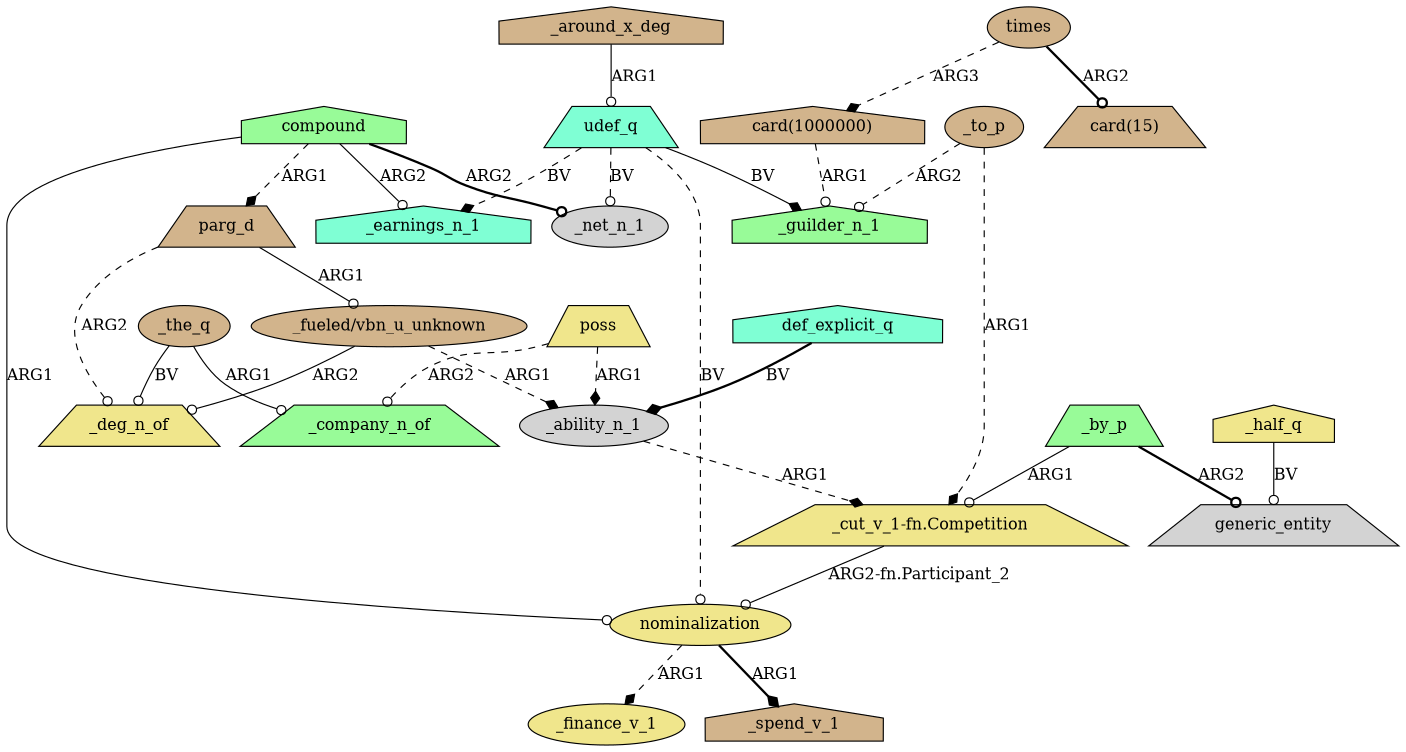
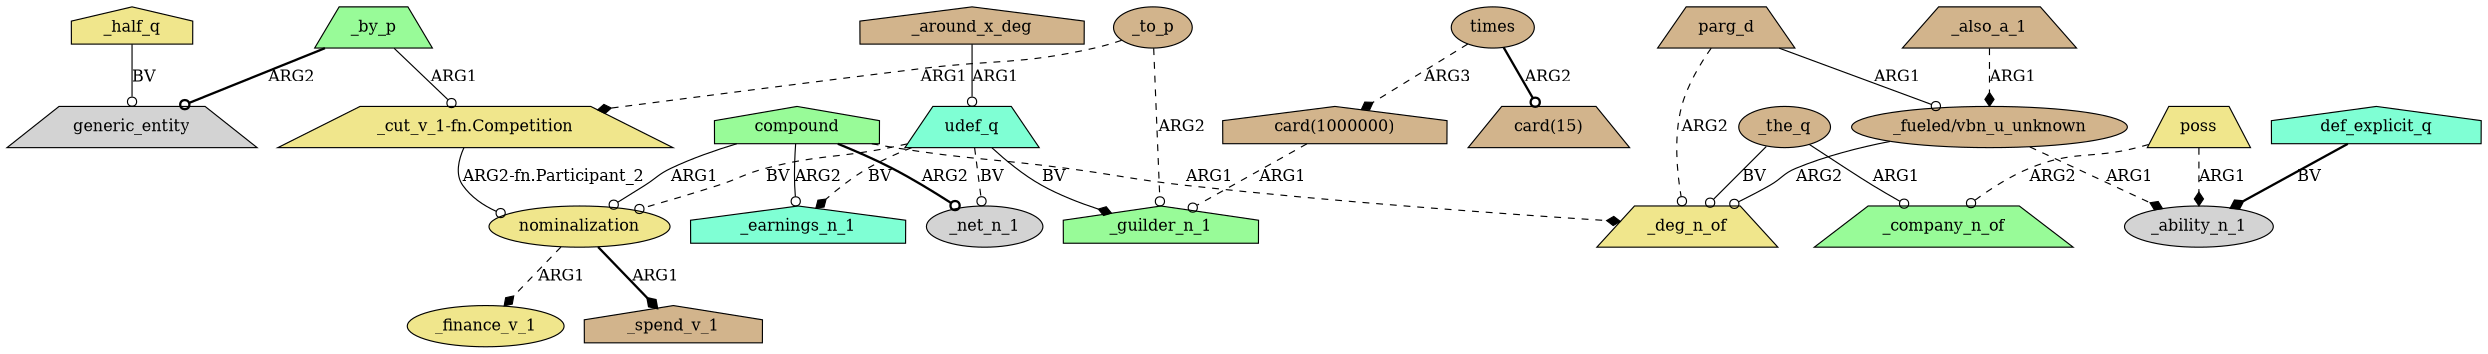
  digraph {
    node [fillcolor=tan shape=trapezium style=filled]
    edge [arrowhead=odot style=dashed]
    "_fueled/vbn_u_unknown" [shape=ellipse]
    n2 [fillcolor=khaki label=_deg_n_of]
    _ability_n_1 [fillcolor=lightgrey shape=ellipse]
    "_cut_v_1-fn.Competition" [fillcolor=khaki]
    parg_d
    compound [fillcolor=palegreen shape=house]
    _net_n_1 [fillcolor=lightgrey shape=ellipse]
    nominalization [fillcolor=khaki shape=ellipse]
    _earnings_n_1 [fillcolor=aquamarine shape=house]
    _finance_v_1 [fillcolor=khaki shape=ellipse]
    _spend_v_1 [shape=house]
    _around_x_deg [shape=house]
    udef_q [fillcolor=aquamarine]
    _guilder_n_1 [fillcolor=palegreen shape=house]
    "card(1000000)" [shape=house]
    _by_p [fillcolor=palegreen]
    generic_entity [fillcolor=lightgrey]
    times [shape=ellipse]
    "card(15)"
    _to_p [shape=ellipse]
    poss [fillcolor=khaki]
    _company_n_of [fillcolor=palegreen]
    def_explicit_q [fillcolor=aquamarine shape=house]
    _the_q [shape=ellipse]
    _half_q [fillcolor=khaki shape=house]
+   _also_a_1
    "_fueled/vbn_u_unknown" -> n2 [label=ARG2 style=solid]
    "_fueled/vbn_u_unknown" -> _ability_n_1 [arrowhead=diamond label=ARG1]
-   _ability_n_1 -> "_cut_v_1-fn.Competition" [arrowhead=diamond label=ARG1]
    "_cut_v_1-fn.Competition" -> nominalization [label="ARG2-fn.Participant_2" style=solid]
    parg_d -> "_fueled/vbn_u_unknown" [label=ARG1 style=solid]
    parg_d -> n2 [label=ARG2]
-   compound -> parg_d [arrowhead=diamond label=ARG1]
+   compound -> n2 [arrowhead=diamond label=ARG1]
    compound -> _net_n_1 [label=ARG2 style=bold]
    compound -> nominalization [label=ARG1 style=solid]
    compound -> _earnings_n_1 [label=ARG2 style=solid]
    nominalization -> _finance_v_1 [arrowhead=diamond label=ARG1]
    nominalization -> _spend_v_1 [arrowhead=diamond label=ARG1 style=bold]
    _around_x_deg -> udef_q [label=ARG1 style=solid]
    udef_q -> _net_n_1 [label=BV]
    udef_q -> nominalization [label=BV]
    udef_q -> _earnings_n_1 [arrowhead=diamond label=BV]
    udef_q -> _guilder_n_1 [arrowhead=diamond label=BV style=solid]
    "card(1000000)" -> _guilder_n_1 [label=ARG1]
    _by_p -> "_cut_v_1-fn.Competition" [label=ARG1 style=solid]
    _by_p -> generic_entity [label=ARG2 style=bold]
    times -> "card(1000000)" [arrowhead=diamond label=ARG3]
    times -> "card(15)" [label=ARG2 style=bold]
    _to_p -> "_cut_v_1-fn.Competition" [arrowhead=diamond label=ARG1]
    _to_p -> _guilder_n_1 [label=ARG2]
    poss -> _ability_n_1 [arrowhead=diamond label=ARG1]
    poss -> _company_n_of [label=ARG2]
    def_explicit_q -> _ability_n_1 [arrowhead=diamond label=BV style=bold]
    _the_q -> n2 [label=BV style=solid]
    _the_q -> _company_n_of [label=ARG1 style=solid]
    _half_q -> generic_entity [label=BV style=solid]
+   _also_a_1 -> "_fueled/vbn_u_unknown" [arrowhead=diamond label=ARG1]
  }
